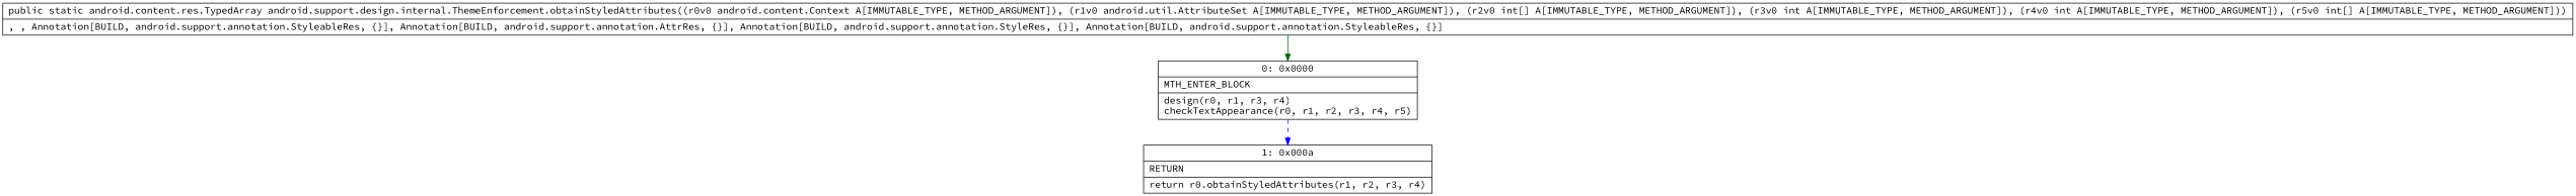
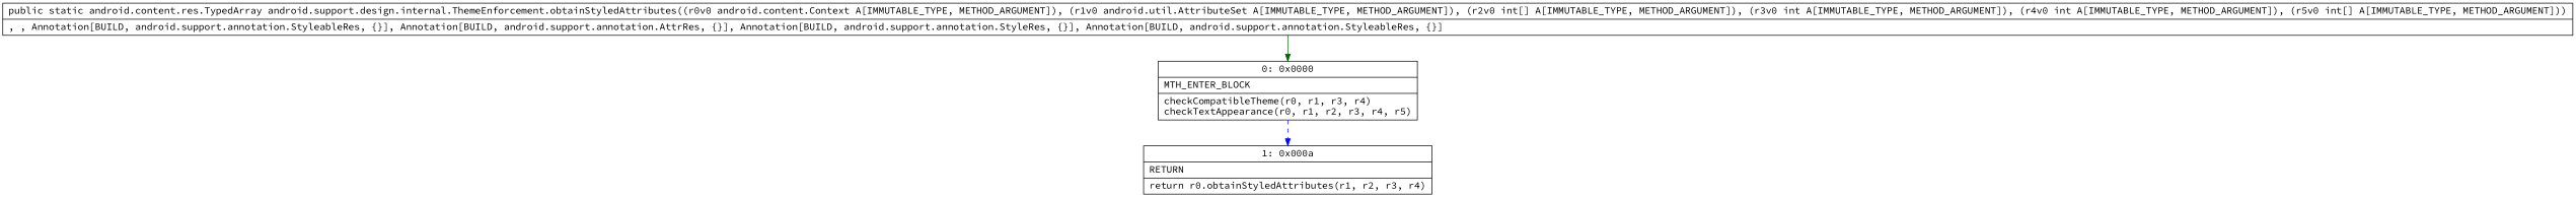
  digraph {
    fontname="Source Code Pro"
    node [shape=record fontname="Source Code Pro"]
    edge [fontname="Source Code Pro"]
-   n1 [label="{0\:\ 0x0000|MTH_ENTER_BLOCK\l|design(r0, r1, r3, r4)\lcheckTextAppearance(r0, r1, r2, r3, r4, r5)\l}"]
+   n1 [label="{0\:\ 0x0000|MTH_ENTER_BLOCK\l|checkCompatibleTheme(r0, r1, r3, r4)\lcheckTextAppearance(r0, r1, r2, r3, r4, r5)\l}"]
    n2 [label="{1\:\ 0x000a|RETURN\l|return r0.obtainStyledAttributes(r1, r2, r3, r4)\l}"]
    n3 [label="{public static android.content.res.TypedArray android.support.design.internal.ThemeEnforcement.obtainStyledAttributes((r0v0 android.content.Context A[IMMUTABLE_TYPE, METHOD_ARGUMENT]), (r1v0 android.util.AttributeSet A[IMMUTABLE_TYPE, METHOD_ARGUMENT]), (r2v0 int[] A[IMMUTABLE_TYPE, METHOD_ARGUMENT]), (r3v0 int A[IMMUTABLE_TYPE, METHOD_ARGUMENT]), (r4v0 int A[IMMUTABLE_TYPE, METHOD_ARGUMENT]), (r5v0 int[] A[IMMUTABLE_TYPE, METHOD_ARGUMENT]))  | , , Annotation[BUILD, android.support.annotation.StyleableRes, \{\}], Annotation[BUILD, android.support.annotation.AttrRes, \{\}], Annotation[BUILD, android.support.annotation.StyleRes, \{\}], Annotation[BUILD, android.support.annotation.StyleableRes, \{\}]\l}"]
    n1 -> n2 [color=blue style=dashed]
    n3 -> n1 [color=darkgreen style=solid]
  }
